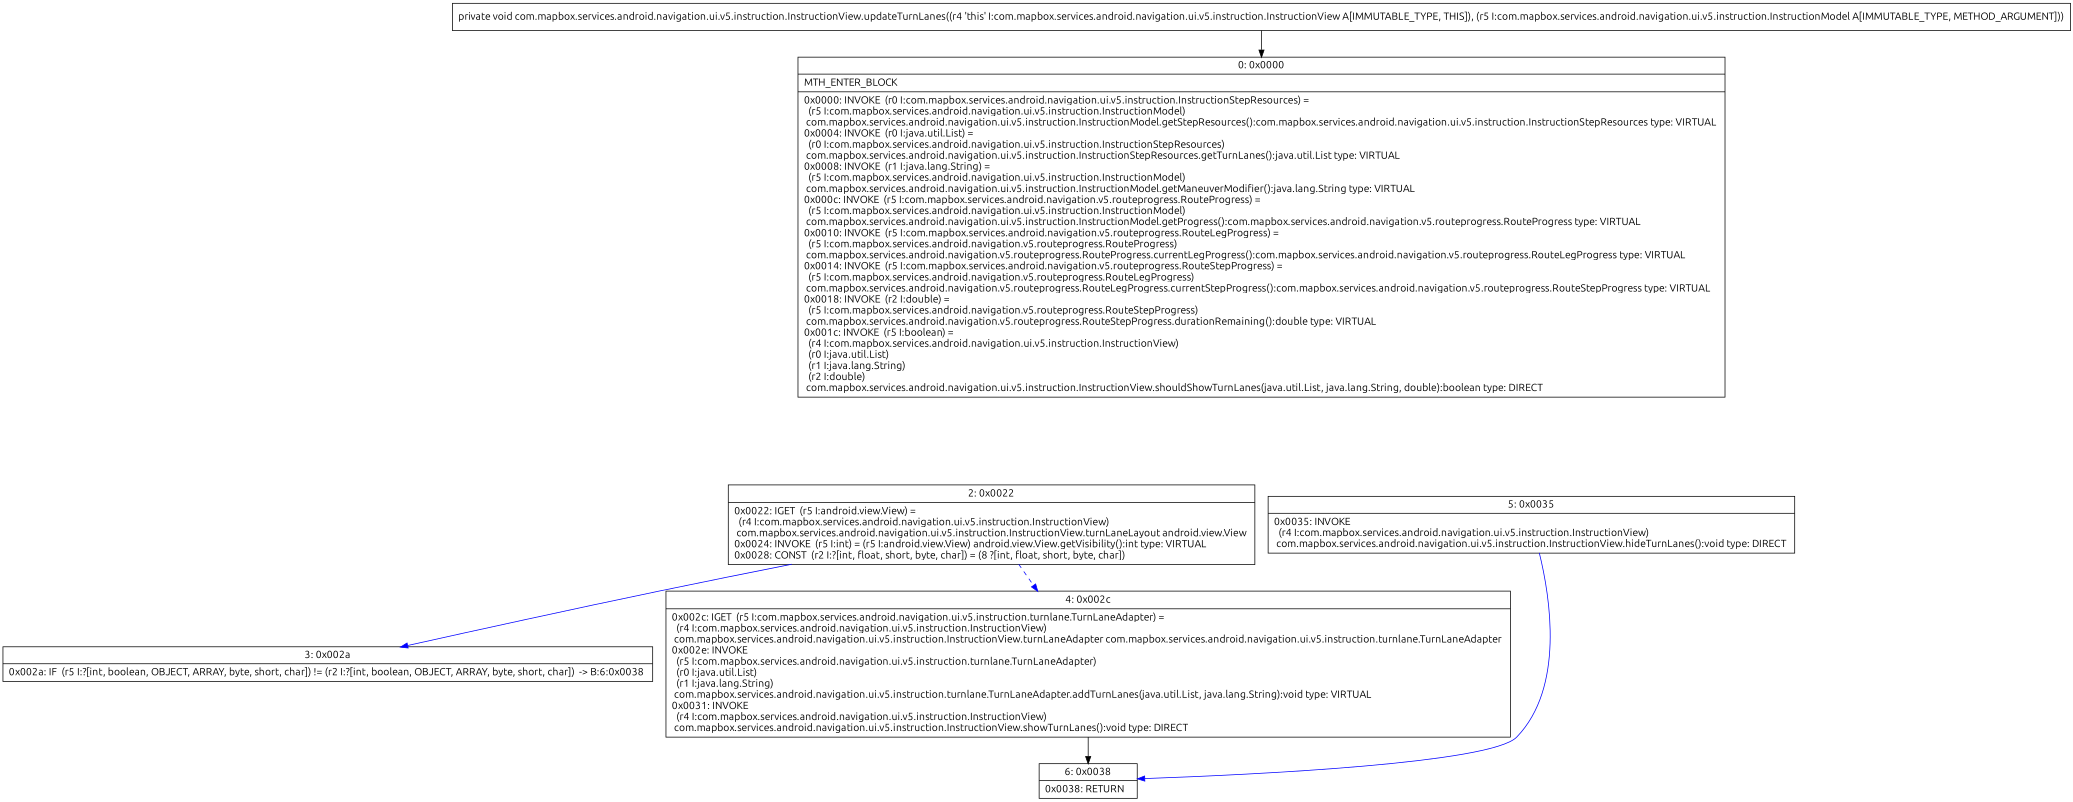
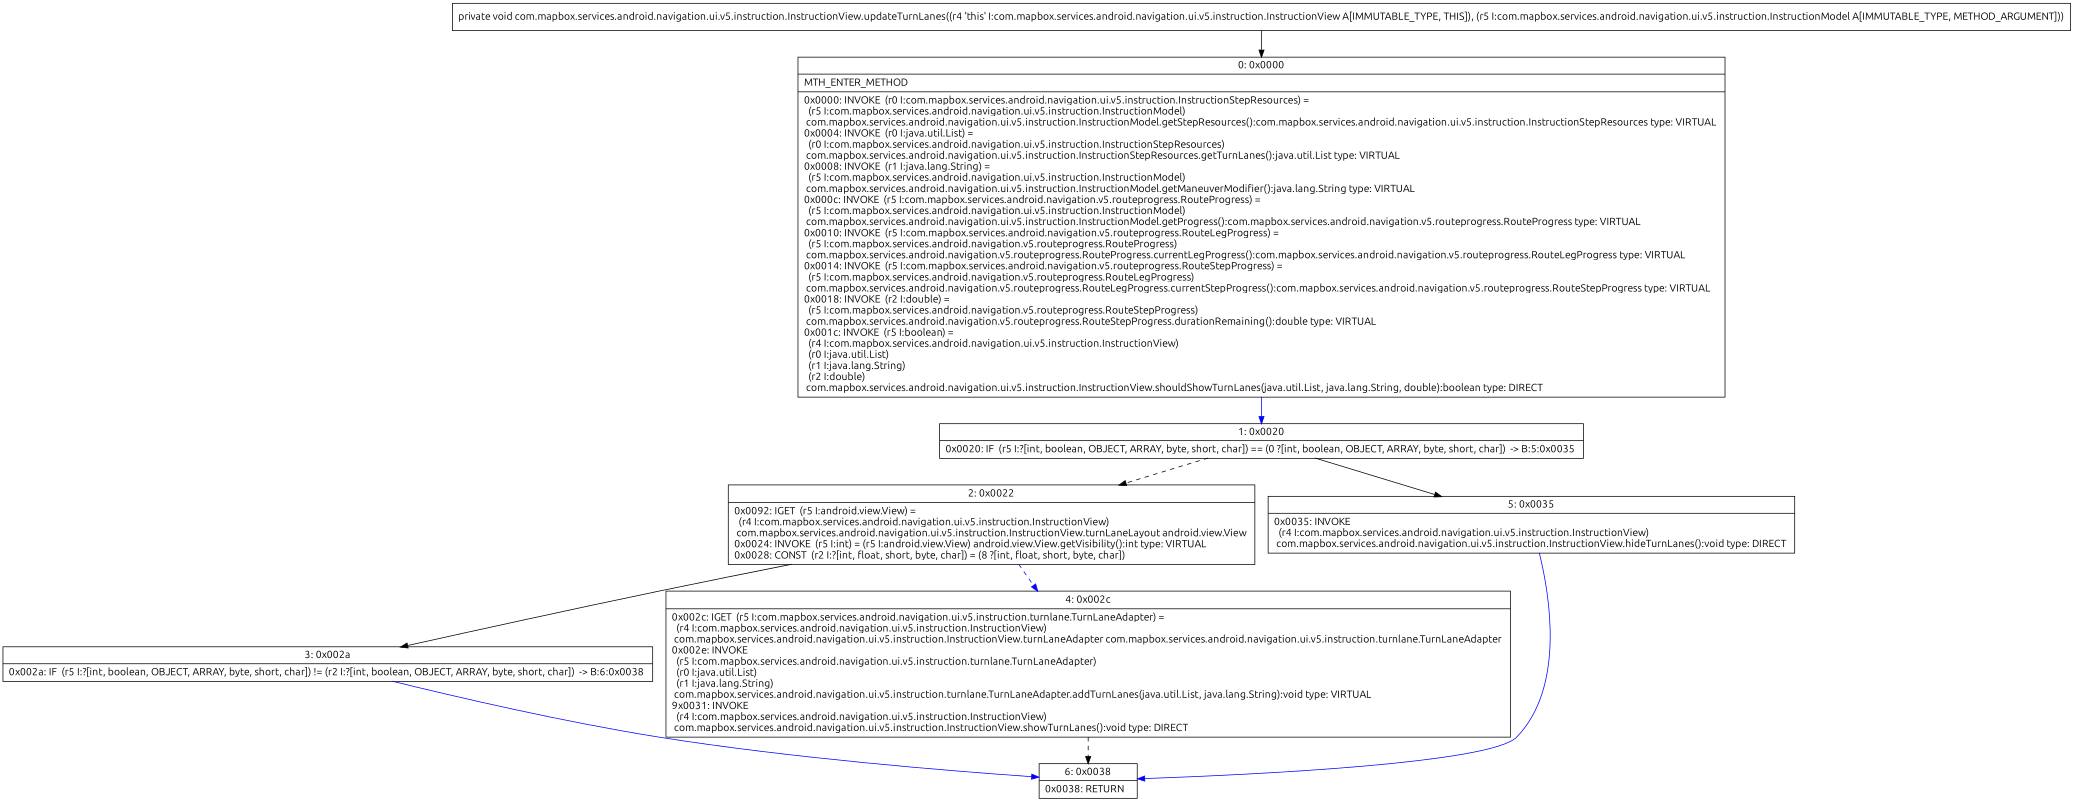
  digraph {
    fontname=Ubuntu
    node [fontname=Ubuntu shape=record]
    edge [color=black fontname=Ubuntu]
-   n1 [label="{0\:\ 0x0000|MTH_ENTER_BLOCK\l|0x0000: INVOKE  (r0 I:com.mapbox.services.android.navigation.ui.v5.instruction.InstructionStepResources) = \l  (r5 I:com.mapbox.services.android.navigation.ui.v5.instruction.InstructionModel)\l com.mapbox.services.android.navigation.ui.v5.instruction.InstructionModel.getStepResources():com.mapbox.services.android.navigation.ui.v5.instruction.InstructionStepResources type: VIRTUAL \l0x0004: INVOKE  (r0 I:java.util.List) = \l  (r0 I:com.mapbox.services.android.navigation.ui.v5.instruction.InstructionStepResources)\l com.mapbox.services.android.navigation.ui.v5.instruction.InstructionStepResources.getTurnLanes():java.util.List type: VIRTUAL \l0x0008: INVOKE  (r1 I:java.lang.String) = \l  (r5 I:com.mapbox.services.android.navigation.ui.v5.instruction.InstructionModel)\l com.mapbox.services.android.navigation.ui.v5.instruction.InstructionModel.getManeuverModifier():java.lang.String type: VIRTUAL \l0x000c: INVOKE  (r5 I:com.mapbox.services.android.navigation.v5.routeprogress.RouteProgress) = \l  (r5 I:com.mapbox.services.android.navigation.ui.v5.instruction.InstructionModel)\l com.mapbox.services.android.navigation.ui.v5.instruction.InstructionModel.getProgress():com.mapbox.services.android.navigation.v5.routeprogress.RouteProgress type: VIRTUAL \l0x0010: INVOKE  (r5 I:com.mapbox.services.android.navigation.v5.routeprogress.RouteLegProgress) = \l  (r5 I:com.mapbox.services.android.navigation.v5.routeprogress.RouteProgress)\l com.mapbox.services.android.navigation.v5.routeprogress.RouteProgress.currentLegProgress():com.mapbox.services.android.navigation.v5.routeprogress.RouteLegProgress type: VIRTUAL \l0x0014: INVOKE  (r5 I:com.mapbox.services.android.navigation.v5.routeprogress.RouteStepProgress) = \l  (r5 I:com.mapbox.services.android.navigation.v5.routeprogress.RouteLegProgress)\l com.mapbox.services.android.navigation.v5.routeprogress.RouteLegProgress.currentStepProgress():com.mapbox.services.android.navigation.v5.routeprogress.RouteStepProgress type: VIRTUAL \l0x0018: INVOKE  (r2 I:double) = \l  (r5 I:com.mapbox.services.android.navigation.v5.routeprogress.RouteStepProgress)\l com.mapbox.services.android.navigation.v5.routeprogress.RouteStepProgress.durationRemaining():double type: VIRTUAL \l0x001c: INVOKE  (r5 I:boolean) = \l  (r4 I:com.mapbox.services.android.navigation.ui.v5.instruction.InstructionView)\l  (r0 I:java.util.List)\l  (r1 I:java.lang.String)\l  (r2 I:double)\l com.mapbox.services.android.navigation.ui.v5.instruction.InstructionView.shouldShowTurnLanes(java.util.List, java.lang.String, double):boolean type: DIRECT \l}"]
-   n3 [label="{2\:\ 0x0022|0x0022: IGET  (r5 I:android.view.View) = \l  (r4 I:com.mapbox.services.android.navigation.ui.v5.instruction.InstructionView)\l com.mapbox.services.android.navigation.ui.v5.instruction.InstructionView.turnLaneLayout android.view.View \l0x0024: INVOKE  (r5 I:int) = (r5 I:android.view.View) android.view.View.getVisibility():int type: VIRTUAL \l0x0028: CONST  (r2 I:?[int, float, short, byte, char]) = (8 ?[int, float, short, byte, char]) \l}"]
+   n1 [label="{0\:\ 0x0000|MTH_ENTER_METHOD\l|0x0000: INVOKE  (r0 I:com.mapbox.services.android.navigation.ui.v5.instruction.InstructionStepResources) = \l  (r5 I:com.mapbox.services.android.navigation.ui.v5.instruction.InstructionModel)\l com.mapbox.services.android.navigation.ui.v5.instruction.InstructionModel.getStepResources():com.mapbox.services.android.navigation.ui.v5.instruction.InstructionStepResources type: VIRTUAL \l0x0004: INVOKE  (r0 I:java.util.List) = \l  (r0 I:com.mapbox.services.android.navigation.ui.v5.instruction.InstructionStepResources)\l com.mapbox.services.android.navigation.ui.v5.instruction.InstructionStepResources.getTurnLanes():java.util.List type: VIRTUAL \l0x0008: INVOKE  (r1 I:java.lang.String) = \l  (r5 I:com.mapbox.services.android.navigation.ui.v5.instruction.InstructionModel)\l com.mapbox.services.android.navigation.ui.v5.instruction.InstructionModel.getManeuverModifier():java.lang.String type: VIRTUAL \l0x000c: INVOKE  (r5 I:com.mapbox.services.android.navigation.v5.routeprogress.RouteProgress) = \l  (r5 I:com.mapbox.services.android.navigation.ui.v5.instruction.InstructionModel)\l com.mapbox.services.android.navigation.ui.v5.instruction.InstructionModel.getProgress():com.mapbox.services.android.navigation.v5.routeprogress.RouteProgress type: VIRTUAL \l0x0010: INVOKE  (r5 I:com.mapbox.services.android.navigation.v5.routeprogress.RouteLegProgress) = \l  (r5 I:com.mapbox.services.android.navigation.v5.routeprogress.RouteProgress)\l com.mapbox.services.android.navigation.v5.routeprogress.RouteProgress.currentLegProgress():com.mapbox.services.android.navigation.v5.routeprogress.RouteLegProgress type: VIRTUAL \l0x0014: INVOKE  (r5 I:com.mapbox.services.android.navigation.v5.routeprogress.RouteStepProgress) = \l  (r5 I:com.mapbox.services.android.navigation.v5.routeprogress.RouteLegProgress)\l com.mapbox.services.android.navigation.v5.routeprogress.RouteLegProgress.currentStepProgress():com.mapbox.services.android.navigation.v5.routeprogress.RouteStepProgress type: VIRTUAL \l0x0018: INVOKE  (r2 I:double) = \l  (r5 I:com.mapbox.services.android.navigation.v5.routeprogress.RouteStepProgress)\l com.mapbox.services.android.navigation.v5.routeprogress.RouteStepProgress.durationRemaining():double type: VIRTUAL \l0x001c: INVOKE  (r5 I:boolean) = \l  (r4 I:com.mapbox.services.android.navigation.ui.v5.instruction.InstructionView)\l  (r0 I:java.util.List)\l  (r1 I:java.lang.String)\l  (r2 I:double)\l com.mapbox.services.android.navigation.ui.v5.instruction.InstructionView.shouldShowTurnLanes(java.util.List, java.lang.String, double):boolean type: DIRECT \l}"]
+   n2 [label="{1\:\ 0x0020|0x0020: IF  (r5 I:?[int, boolean, OBJECT, ARRAY, byte, short, char]) == (0 ?[int, boolean, OBJECT, ARRAY, byte, short, char])  \-\> B:5:0x0035 \l}"]
+   n3 [label="{2\:\ 0x0022|0x0092: IGET  (r5 I:android.view.View) = \l  (r4 I:com.mapbox.services.android.navigation.ui.v5.instruction.InstructionView)\l com.mapbox.services.android.navigation.ui.v5.instruction.InstructionView.turnLaneLayout android.view.View \l0x0024: INVOKE  (r5 I:int) = (r5 I:android.view.View) android.view.View.getVisibility():int type: VIRTUAL \l0x0028: CONST  (r2 I:?[int, float, short, byte, char]) = (8 ?[int, float, short, byte, char]) \l}"]
    n4 [label="{5\:\ 0x0035|0x0035: INVOKE  \l  (r4 I:com.mapbox.services.android.navigation.ui.v5.instruction.InstructionView)\l com.mapbox.services.android.navigation.ui.v5.instruction.InstructionView.hideTurnLanes():void type: DIRECT \l}"]
    n5 [label="{3\:\ 0x002a|0x002a: IF  (r5 I:?[int, boolean, OBJECT, ARRAY, byte, short, char]) != (r2 I:?[int, boolean, OBJECT, ARRAY, byte, short, char])  \-\> B:6:0x0038 \l}"]
-   n6 [label="{4\:\ 0x002c|0x002c: IGET  (r5 I:com.mapbox.services.android.navigation.ui.v5.instruction.turnlane.TurnLaneAdapter) = \l  (r4 I:com.mapbox.services.android.navigation.ui.v5.instruction.InstructionView)\l com.mapbox.services.android.navigation.ui.v5.instruction.InstructionView.turnLaneAdapter com.mapbox.services.android.navigation.ui.v5.instruction.turnlane.TurnLaneAdapter \l0x002e: INVOKE  \l  (r5 I:com.mapbox.services.android.navigation.ui.v5.instruction.turnlane.TurnLaneAdapter)\l  (r0 I:java.util.List)\l  (r1 I:java.lang.String)\l com.mapbox.services.android.navigation.ui.v5.instruction.turnlane.TurnLaneAdapter.addTurnLanes(java.util.List, java.lang.String):void type: VIRTUAL \l0x0031: INVOKE  \l  (r4 I:com.mapbox.services.android.navigation.ui.v5.instruction.InstructionView)\l com.mapbox.services.android.navigation.ui.v5.instruction.InstructionView.showTurnLanes():void type: DIRECT \l}"]
+   n6 [label="{4\:\ 0x002c|0x002c: IGET  (r5 I:com.mapbox.services.android.navigation.ui.v5.instruction.turnlane.TurnLaneAdapter) = \l  (r4 I:com.mapbox.services.android.navigation.ui.v5.instruction.InstructionView)\l com.mapbox.services.android.navigation.ui.v5.instruction.InstructionView.turnLaneAdapter com.mapbox.services.android.navigation.ui.v5.instruction.turnlane.TurnLaneAdapter \l0x002e: INVOKE  \l  (r5 I:com.mapbox.services.android.navigation.ui.v5.instruction.turnlane.TurnLaneAdapter)\l  (r0 I:java.util.List)\l  (r1 I:java.lang.String)\l com.mapbox.services.android.navigation.ui.v5.instruction.turnlane.TurnLaneAdapter.addTurnLanes(java.util.List, java.lang.String):void type: VIRTUAL \l9x0031: INVOKE  \l  (r4 I:com.mapbox.services.android.navigation.ui.v5.instruction.InstructionView)\l com.mapbox.services.android.navigation.ui.v5.instruction.InstructionView.showTurnLanes():void type: DIRECT \l}"]
    n7 [label="{6\:\ 0x0038|0x0038: RETURN   \l}"]
    n8 [label="{private void com.mapbox.services.android.navigation.ui.v5.instruction.InstructionView.updateTurnLanes((r4 'this' I:com.mapbox.services.android.navigation.ui.v5.instruction.InstructionView A[IMMUTABLE_TYPE, THIS]), (r5 I:com.mapbox.services.android.navigation.ui.v5.instruction.InstructionModel A[IMMUTABLE_TYPE, METHOD_ARGUMENT])) }"]
-   n3 -> n5 [color=blue]
+   n1 -> n2 [color=blue]
+   n2 -> n3 [style=dashed]
+   n2 -> n4
+   n3 -> n5
    n3 -> n6 [color=blue style=dashed]
    n4 -> n7 [color=blue]
-   n6 -> n7
+   n5 -> n7 [color=blue]
+   n6 -> n7 [style=dashed]
    n8 -> n1
  }
